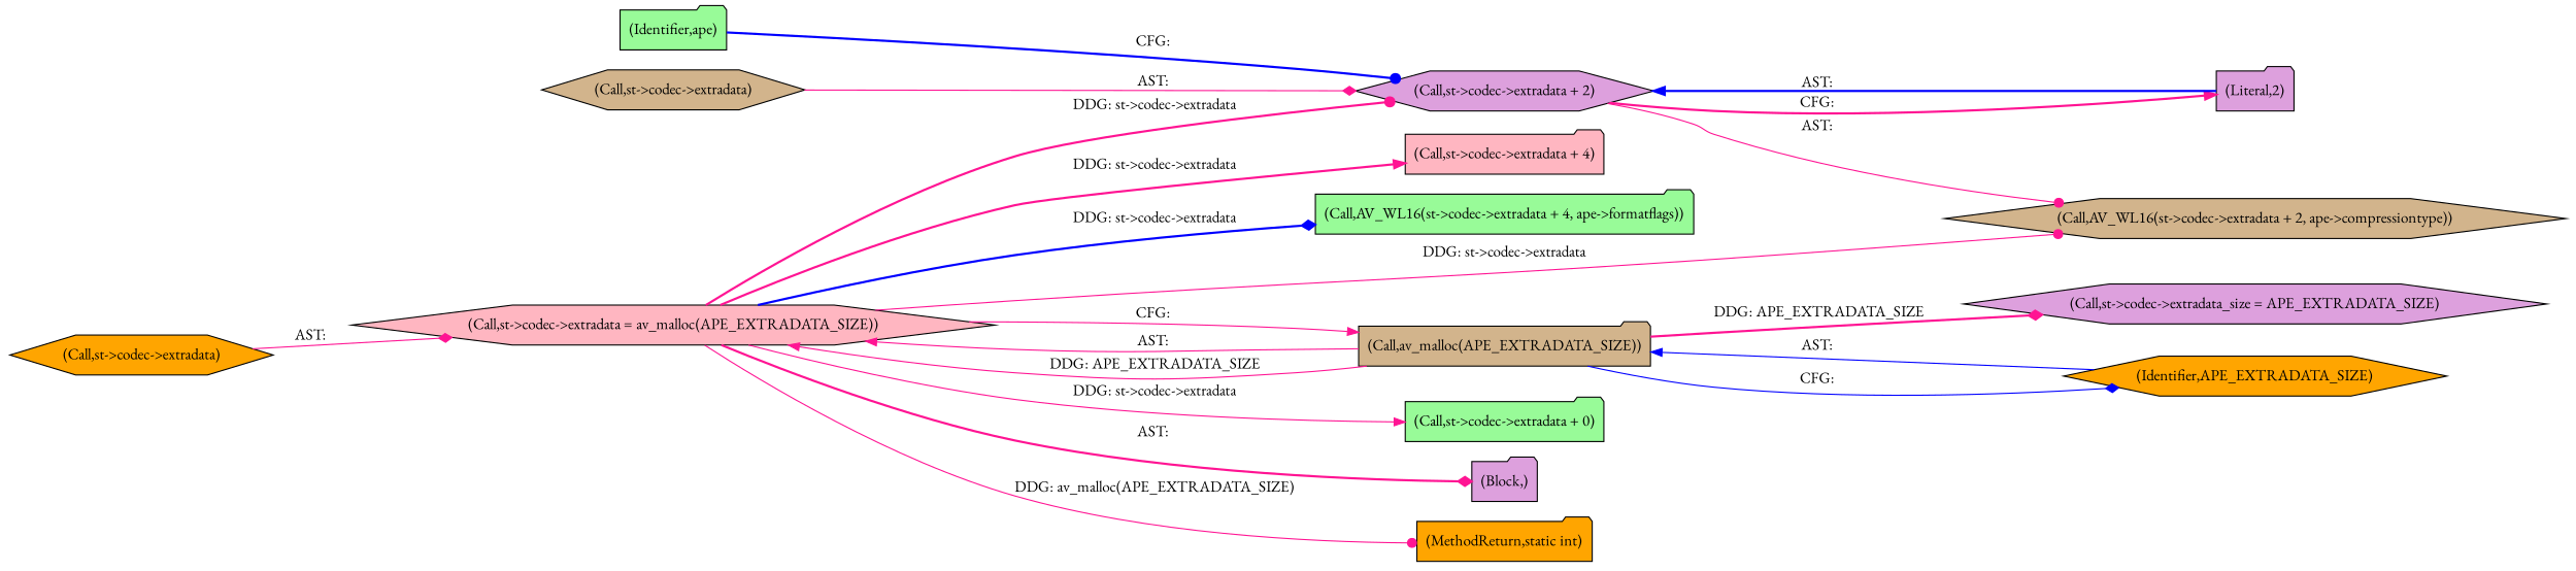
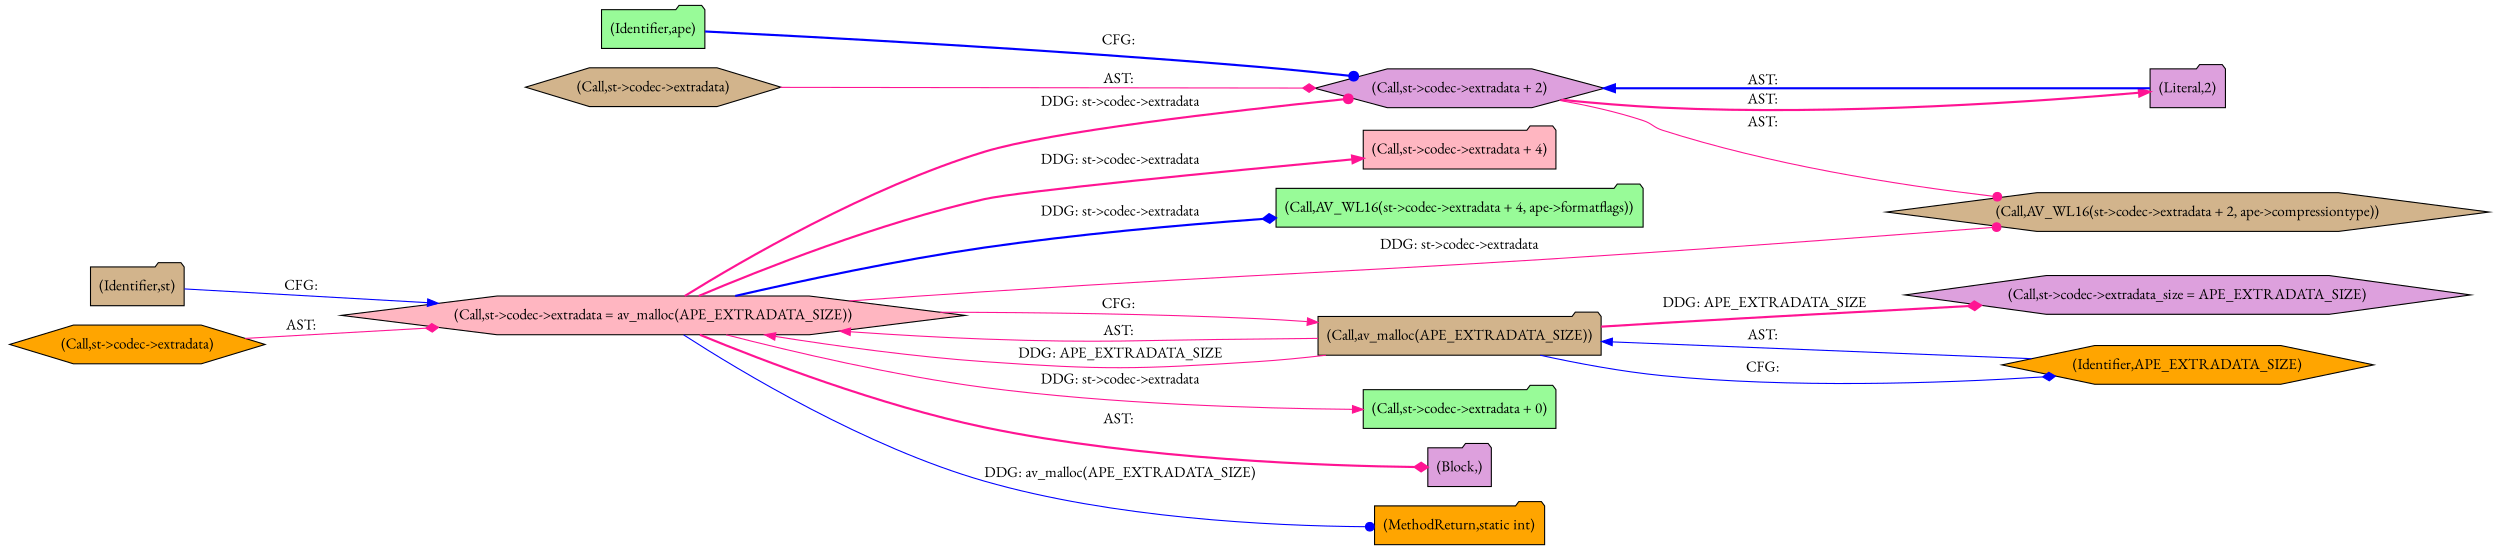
  digraph {
    fontname="EB Garamond"
    rankdir=LR
    node [fillcolor=plum fontname="EB Garamond" shape=folder style=filled]
    edge [arrowhead=normal color=deeppink fontname="EB Garamond" style=solid]
    n1 [label="(Call,st->codec->extradata + 2)" shape=hexagon]
    n2 [fillcolor=tan label="(Call,AV_WL16(st->codec->extradata + 2, ape->compressiontype))" shape=hexagon]
    n3 [label="(Literal,2)"]
    n4 [fillcolor=lightpink label="(Call,st->codec->extradata = av_malloc(APE_EXTRADATA_SIZE))" shape=hexagon]
    n5 [fillcolor=tan label="(Call,av_malloc(APE_EXTRADATA_SIZE))"]
    n6 [fillcolor=palegreen label="(Call,st->codec->extradata + 0)"]
    n7 [label="(Block,)"]
    n8 [fillcolor=orange label="(MethodReturn,static int)"]
    n9 [fillcolor=lightpink label="(Call,st->codec->extradata + 4)"]
    n10 [fillcolor=palegreen label="(Call,AV_WL16(st->codec->extradata + 4, ape->formatflags))"]
    n11 [fillcolor=orange label="(Identifier,APE_EXTRADATA_SIZE)" shape=hexagon]
    n12 [label="(Call,st->codec->extradata_size = APE_EXTRADATA_SIZE)" shape=hexagon]
+   n13 [fillcolor=tan label="(Identifier,st)"]
    n14 [fillcolor=orange label="(Call,st->codec->extradata)" shape=hexagon]
    n15 [fillcolor=palegreen label="(Identifier,ape)"]
    n16 [fillcolor=tan label="(Call,st->codec->extradata)" shape=hexagon]
    n1 -> n2 [arrowhead=dot label="AST: "]
-   n1 -> n3 [label="CFG: " style=bold]
+   n1 -> n3 [label="AST: " style=bold]
    n3 -> n1 [color=blue label="AST: " style=bold]
    n4 -> n1 [arrowhead=dot label="DDG: st->codec->extradata" style=bold]
    n4 -> n2 [arrowhead=dot label="DDG: st->codec->extradata"]
    n4 -> n5 [label="CFG: "]
    n4 -> n6 [label="DDG: st->codec->extradata"]
    n4 -> n7 [arrowhead=diamond label="AST: " style=bold]
-   n4 -> n8 [arrowhead=dot label="DDG: av_malloc(APE_EXTRADATA_SIZE)"]
+   n4 -> n8 [arrowhead=dot color=blue label="DDG: av_malloc(APE_EXTRADATA_SIZE)"]
    n4 -> n9 [label="DDG: st->codec->extradata" style=bold]
    n4 -> n10 [arrowhead=diamond color=blue label="DDG: st->codec->extradata" style=bold]
    n5 -> n4 [label="AST: "]
    n5 -> n4 [label="DDG: APE_EXTRADATA_SIZE"]
    n5 -> n11 [arrowhead=diamond color=blue label="CFG: "]
    n5 -> n12 [arrowhead=diamond label="DDG: APE_EXTRADATA_SIZE" style=bold]
    n11 -> n5 [color=blue label="AST: "]
+   n13 -> n4 [color=blue label="CFG: "]
    n14 -> n4 [arrowhead=diamond label="AST: "]
    n15 -> n1 [arrowhead=dot color=blue label="CFG: " style=bold]
    n16 -> n1 [arrowhead=diamond label="AST: "]
  }
